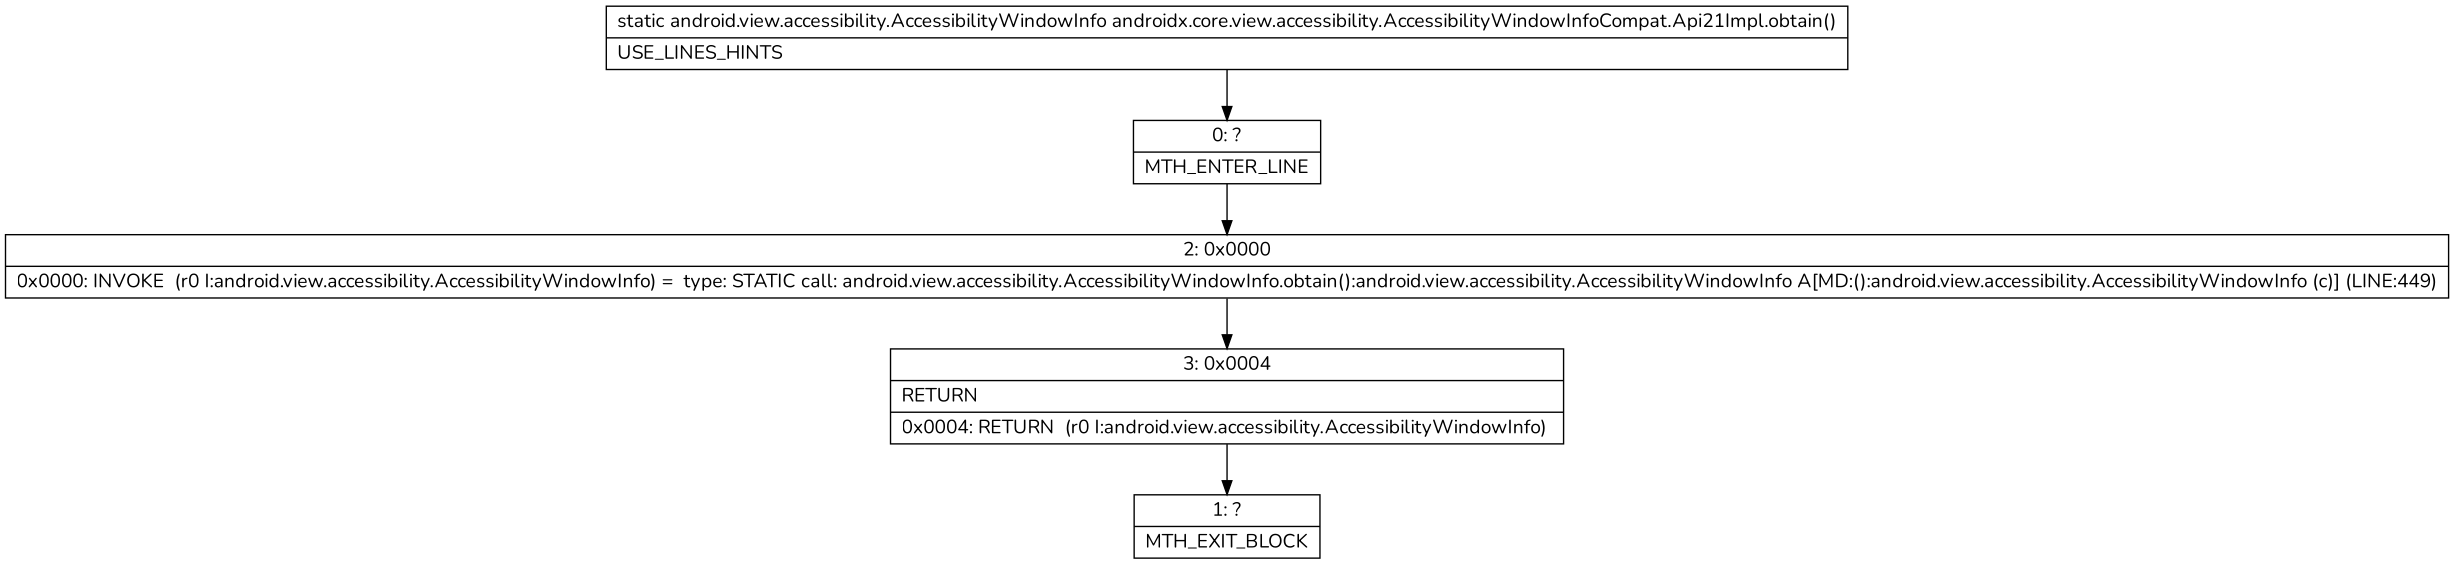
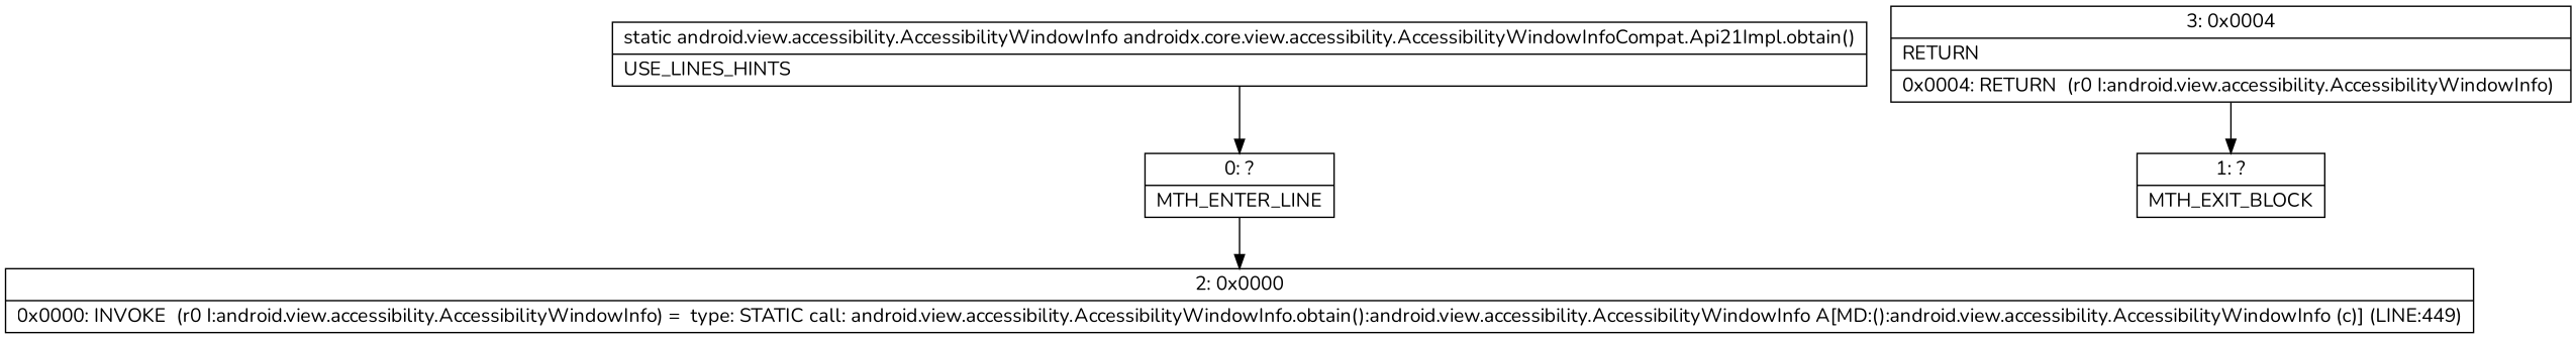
  digraph {
    fontname=Nunito
    node [fontname=Nunito shape=record]
    edge [fontname=Nunito]
    n1 [label="{0\:\ ?|MTH_ENTER_LINE\l}"]
    n2 [label="{2\:\ 0x0000|0x0000: INVOKE  (r0 I:android.view.accessibility.AccessibilityWindowInfo) =  type: STATIC call: android.view.accessibility.AccessibilityWindowInfo.obtain():android.view.accessibility.AccessibilityWindowInfo A[MD:():android.view.accessibility.AccessibilityWindowInfo (c)] (LINE:449)\l}"]
    n3 [label="{3\:\ 0x0004|RETURN\l|0x0004: RETURN  (r0 I:android.view.accessibility.AccessibilityWindowInfo) \l}"]
    n4 [label="{1\:\ ?|MTH_EXIT_BLOCK\l}"]
    n5 [label="{static android.view.accessibility.AccessibilityWindowInfo androidx.core.view.accessibility.AccessibilityWindowInfoCompat.Api21Impl.obtain()  | USE_LINES_HINTS\l}"]
    n1 -> n2
-   n2 -> n3
    n3 -> n4
    n5 -> n1
  }
